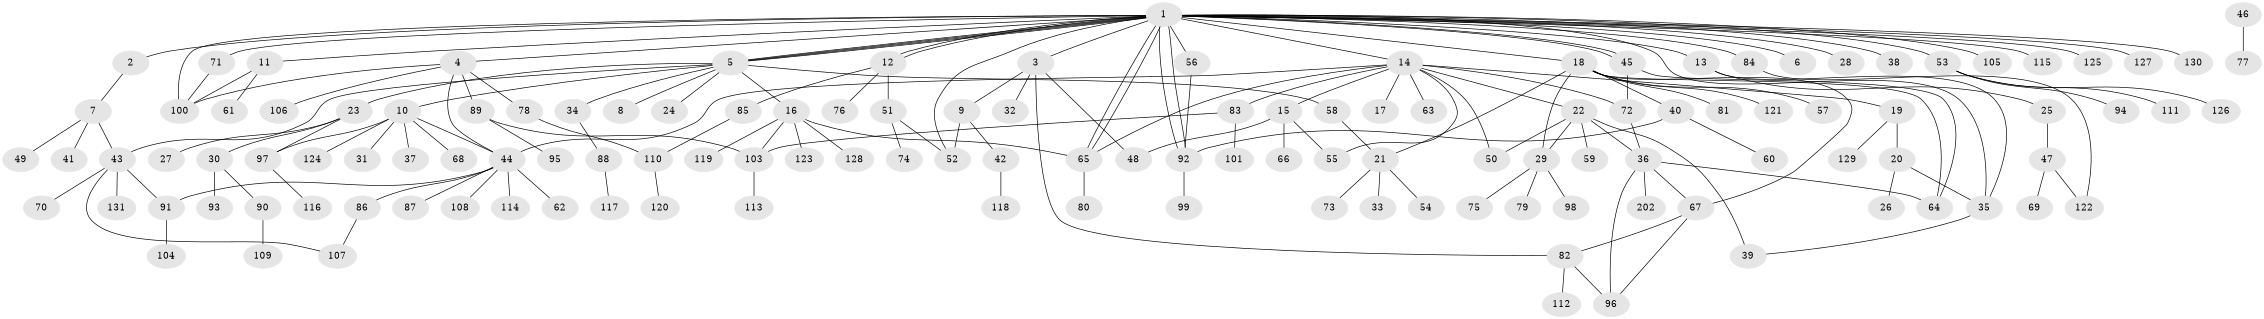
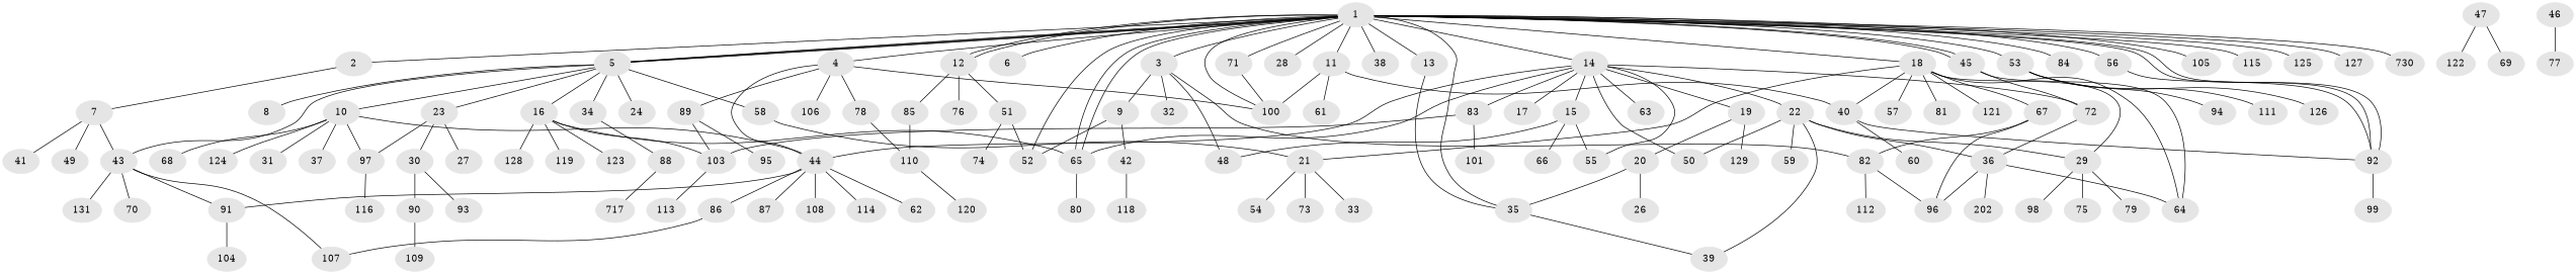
  graph {
    node [color=gray90 style=filled]
    1
    2
    3
    4
    5
    6
    11
    12
    13
    14
    18
    28
    35
    38
    45
    52
    53
    56
    65
    71
    84
    92
    100
    105
    115
    125
    127
-   130
+   130 [label=730]
    7
    9
    32
    48
    82
    44
    78
    89
    106
    8
    10
    16
    23
    24
    34
    43
    58
    40
    61
    51
    76
    85
-   25
    15
    17
    19
    22
    50
    63
    72
    83
    55
    21
    29
    57
    64
    67
    81
    121
    39
    94
    111
    126
    80
    122
    99
    41
    49
    42
    96
    112
    91
    62
    86
    87
    108
    114
    110
    103
    95
    31
    37
    68
    124
    97
    119
    123
    128
    33
    54
    73
    27
    30
    88
    70
    107
    131
    118
    60
    74
    47
    66
    20
    129
    36
    59
    46
    77
    101
    113
    75
    79
    98
    n122 [label=202]
    26
    90
    93
    116
    69
    109
-   117
+   117 [label=717]
    104
    120
    1 -- 2
    1 -- 3
    1 -- 4
    1 -- 5
    1 -- 5
    1 -- 5
    1 -- 5
    1 -- 6
    1 -- 11
    1 -- 12
    1 -- 12
    1 -- 13
    1 -- 14
    1 -- 18
    1 -- 28
    1 -- 35
    1 -- 38
    1 -- 45
    1 -- 45
    1 -- 52
    1 -- 53
    1 -- 56
    1 -- 65
    1 -- 65
    1 -- 71
    1 -- 84
    1 -- 92
    1 -- 92
    1 -- 100
    1 -- 105
    1 -- 115
    1 -- 125
    1 -- 127
    1 -- 130
    2 -- 7
    3 -- 9
    3 -- 32
    3 -- 48
    3 -- 82
    4 -- 100
    4 -- 44
    4 -- 78
    4 -- 89
    4 -- 106
    5 -- 8
    5 -- 10
    5 -- 16
    5 -- 23
    5 -- 24
    5 -- 34
    5 -- 43
    5 -- 58
    11 -- 100
+   11 -- 40
    11 -- 61
    12 -- 51
    12 -- 76
    12 -- 85
    13 -- 35
-   13 -- 25
    14 -- 65
    14 -- 44
    14 -- 15
    14 -- 17
    14 -- 19
    14 -- 22
    14 -- 50
    14 -- 63
    14 -- 72
    14 -- 83
    14 -- 55
    18 -- 40
    18 -- 21
    18 -- 29
    18 -- 57
    18 -- 64
    18 -- 67
    18 -- 81
    18 -- 121
    35 -- 39
    45 -- 72
    45 -- 64
    53 -- 94
    53 -- 111
    53 -- 126
    56 -- 92
    65 -- 80
    71 -- 100
-   84 -- 122
    92 -- 99
    7 -- 43
    7 -- 41
    7 -- 49
    9 -- 52
    9 -- 42
    82 -- 96
    82 -- 112
    44 -- 91
    44 -- 62
    44 -- 86
    44 -- 87
    44 -- 108
    44 -- 114
    78 -- 110
    89 -- 103
    89 -- 95
    10 -- 44
    10 -- 31
    10 -- 37
    10 -- 68
    10 -- 124
    10 -- 97
    16 -- 65
    16 -- 103
    16 -- 119
    16 -- 123
    16 -- 128
    23 -- 97
    23 -- 27
    23 -- 30
    34 -- 88
    43 -- 91
    43 -- 70
    43 -- 107
    43 -- 131
    58 -- 21
    40 -- 92
    40 -- 60
    51 -- 52
    51 -- 74
    85 -- 110
-   25 -- 47
    15 -- 48
    15 -- 55
    15 -- 66
    19 -- 20
    19 -- 129
    22 -- 50
    22 -- 29
    22 -- 39
    22 -- 36
    22 -- 59
    72 -- 36
    83 -- 103
    83 -- 101
    21 -- 33
    21 -- 54
    21 -- 73
    29 -- 75
    29 -- 79
    29 -- 98
    67 -- 82
    67 -- 96
    42 -- 118
    91 -- 104
    86 -- 107
    110 -- 120
    103 -- 113
    97 -- 116
    30 -- 90
    30 -- 93
    88 -- 117
    47 -- 122
    47 -- 69
    20 -- 35
    20 -- 26
    36 -- 64
-   36 -- 67
    36 -- 96
    36 -- n122
    46 -- 77
    90 -- 109
  }
